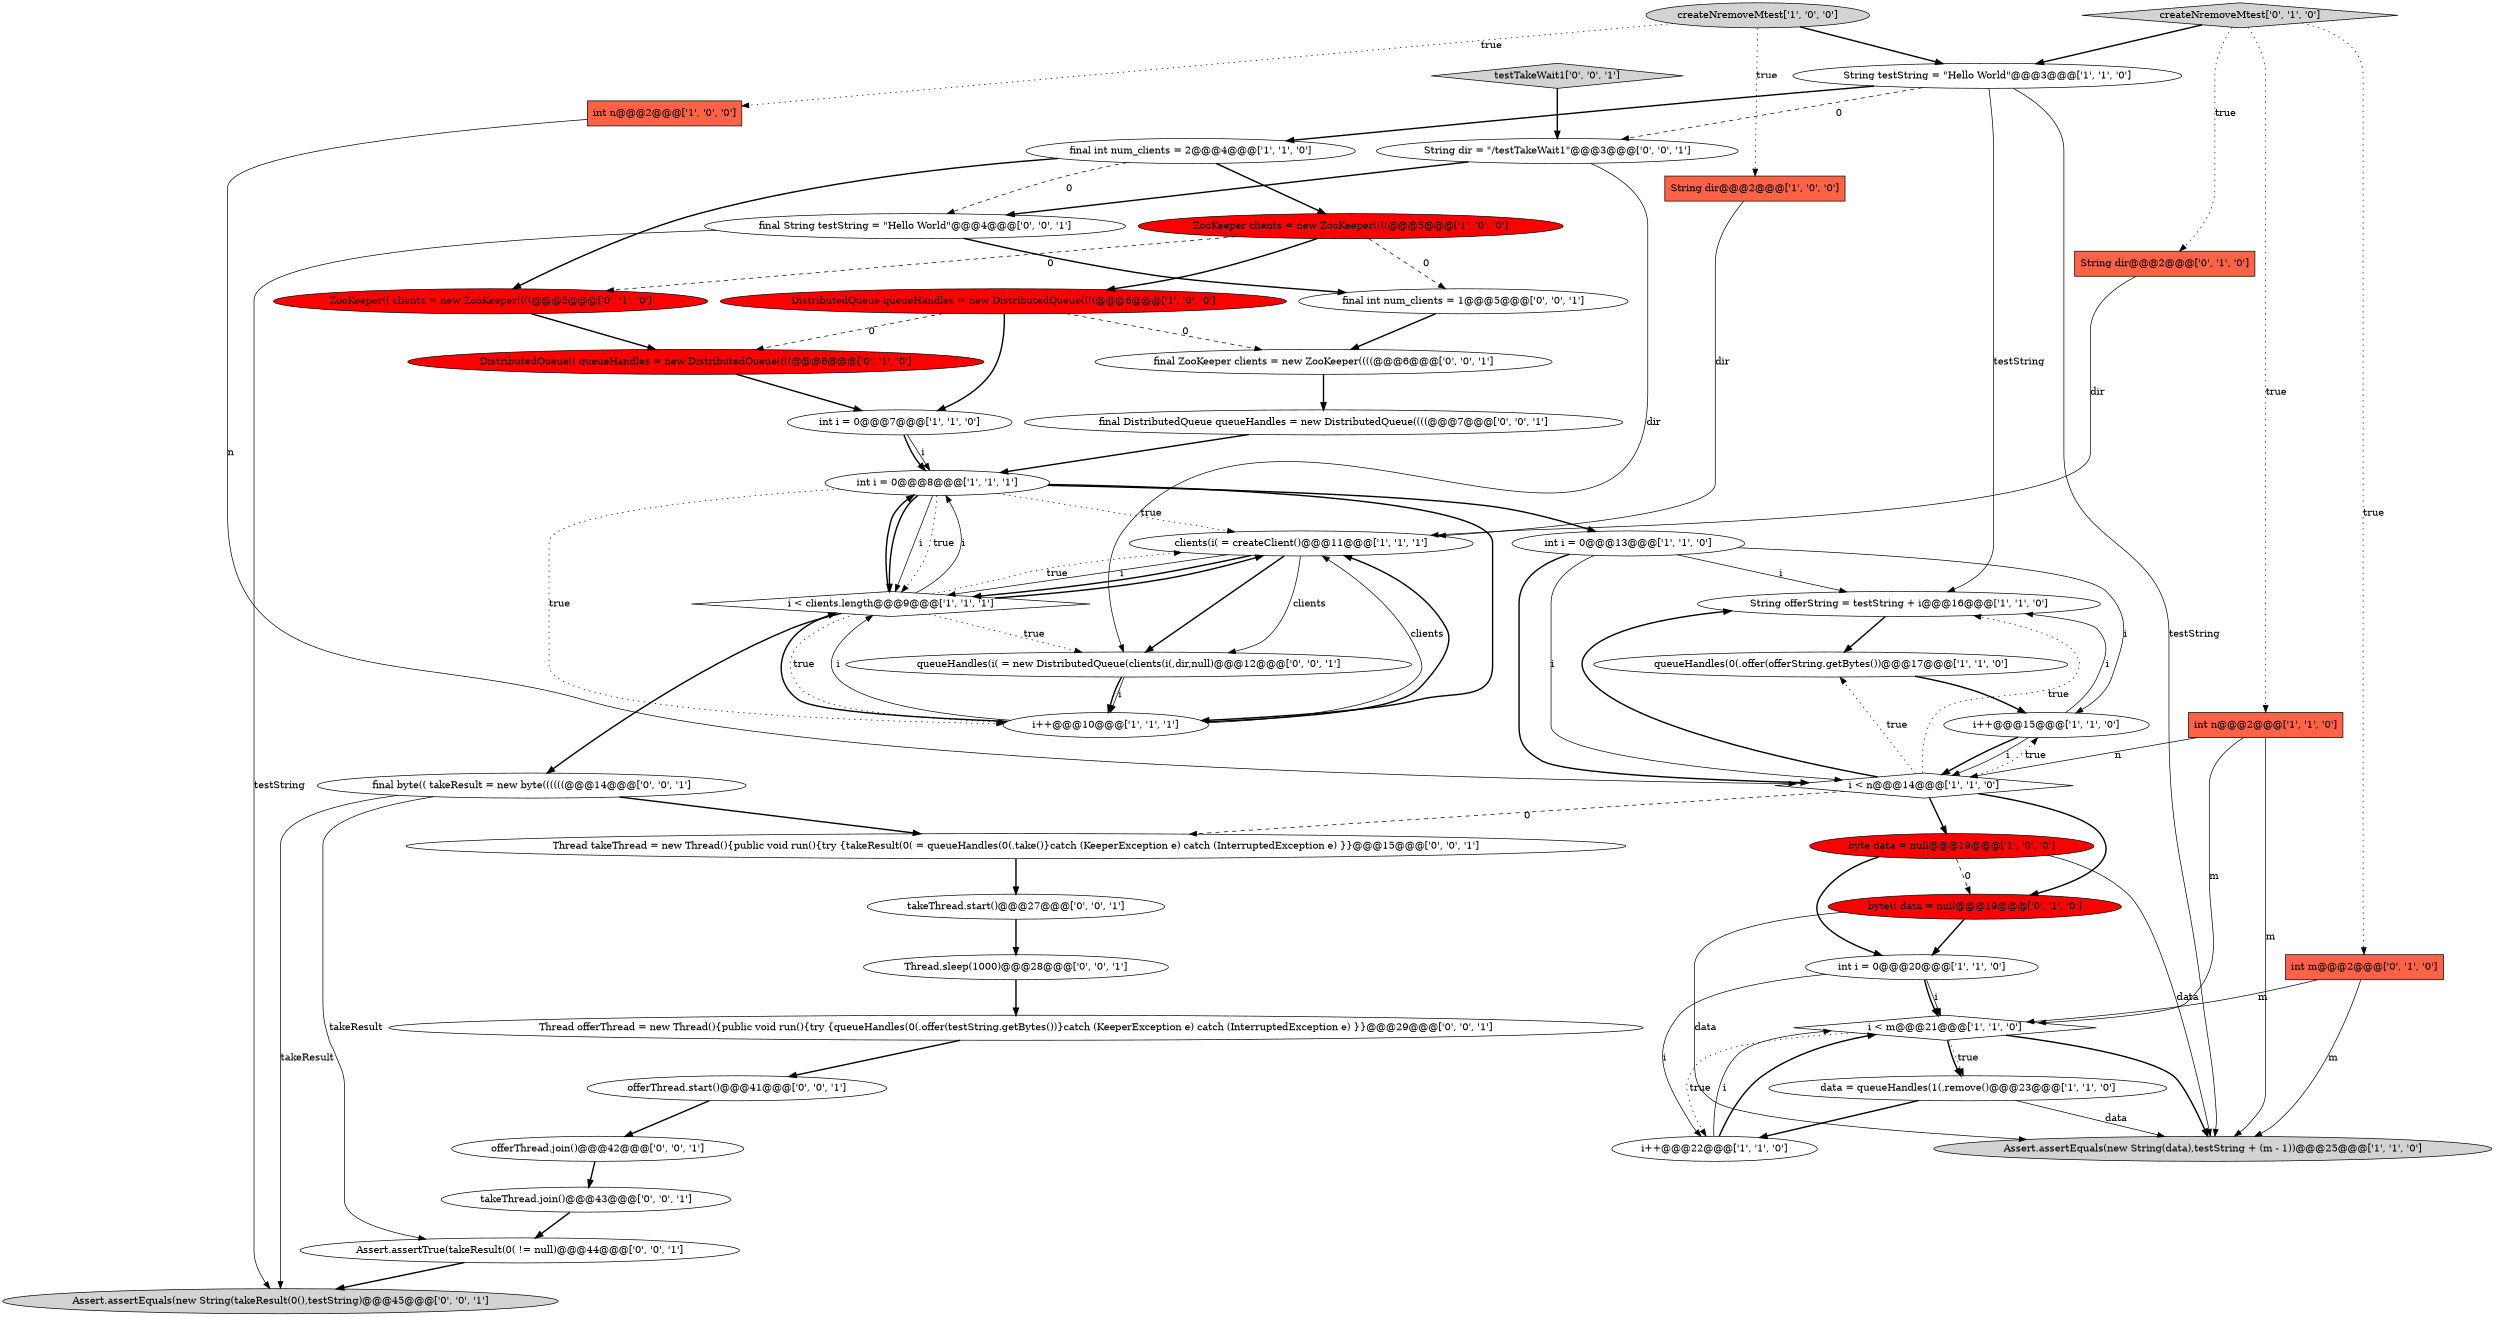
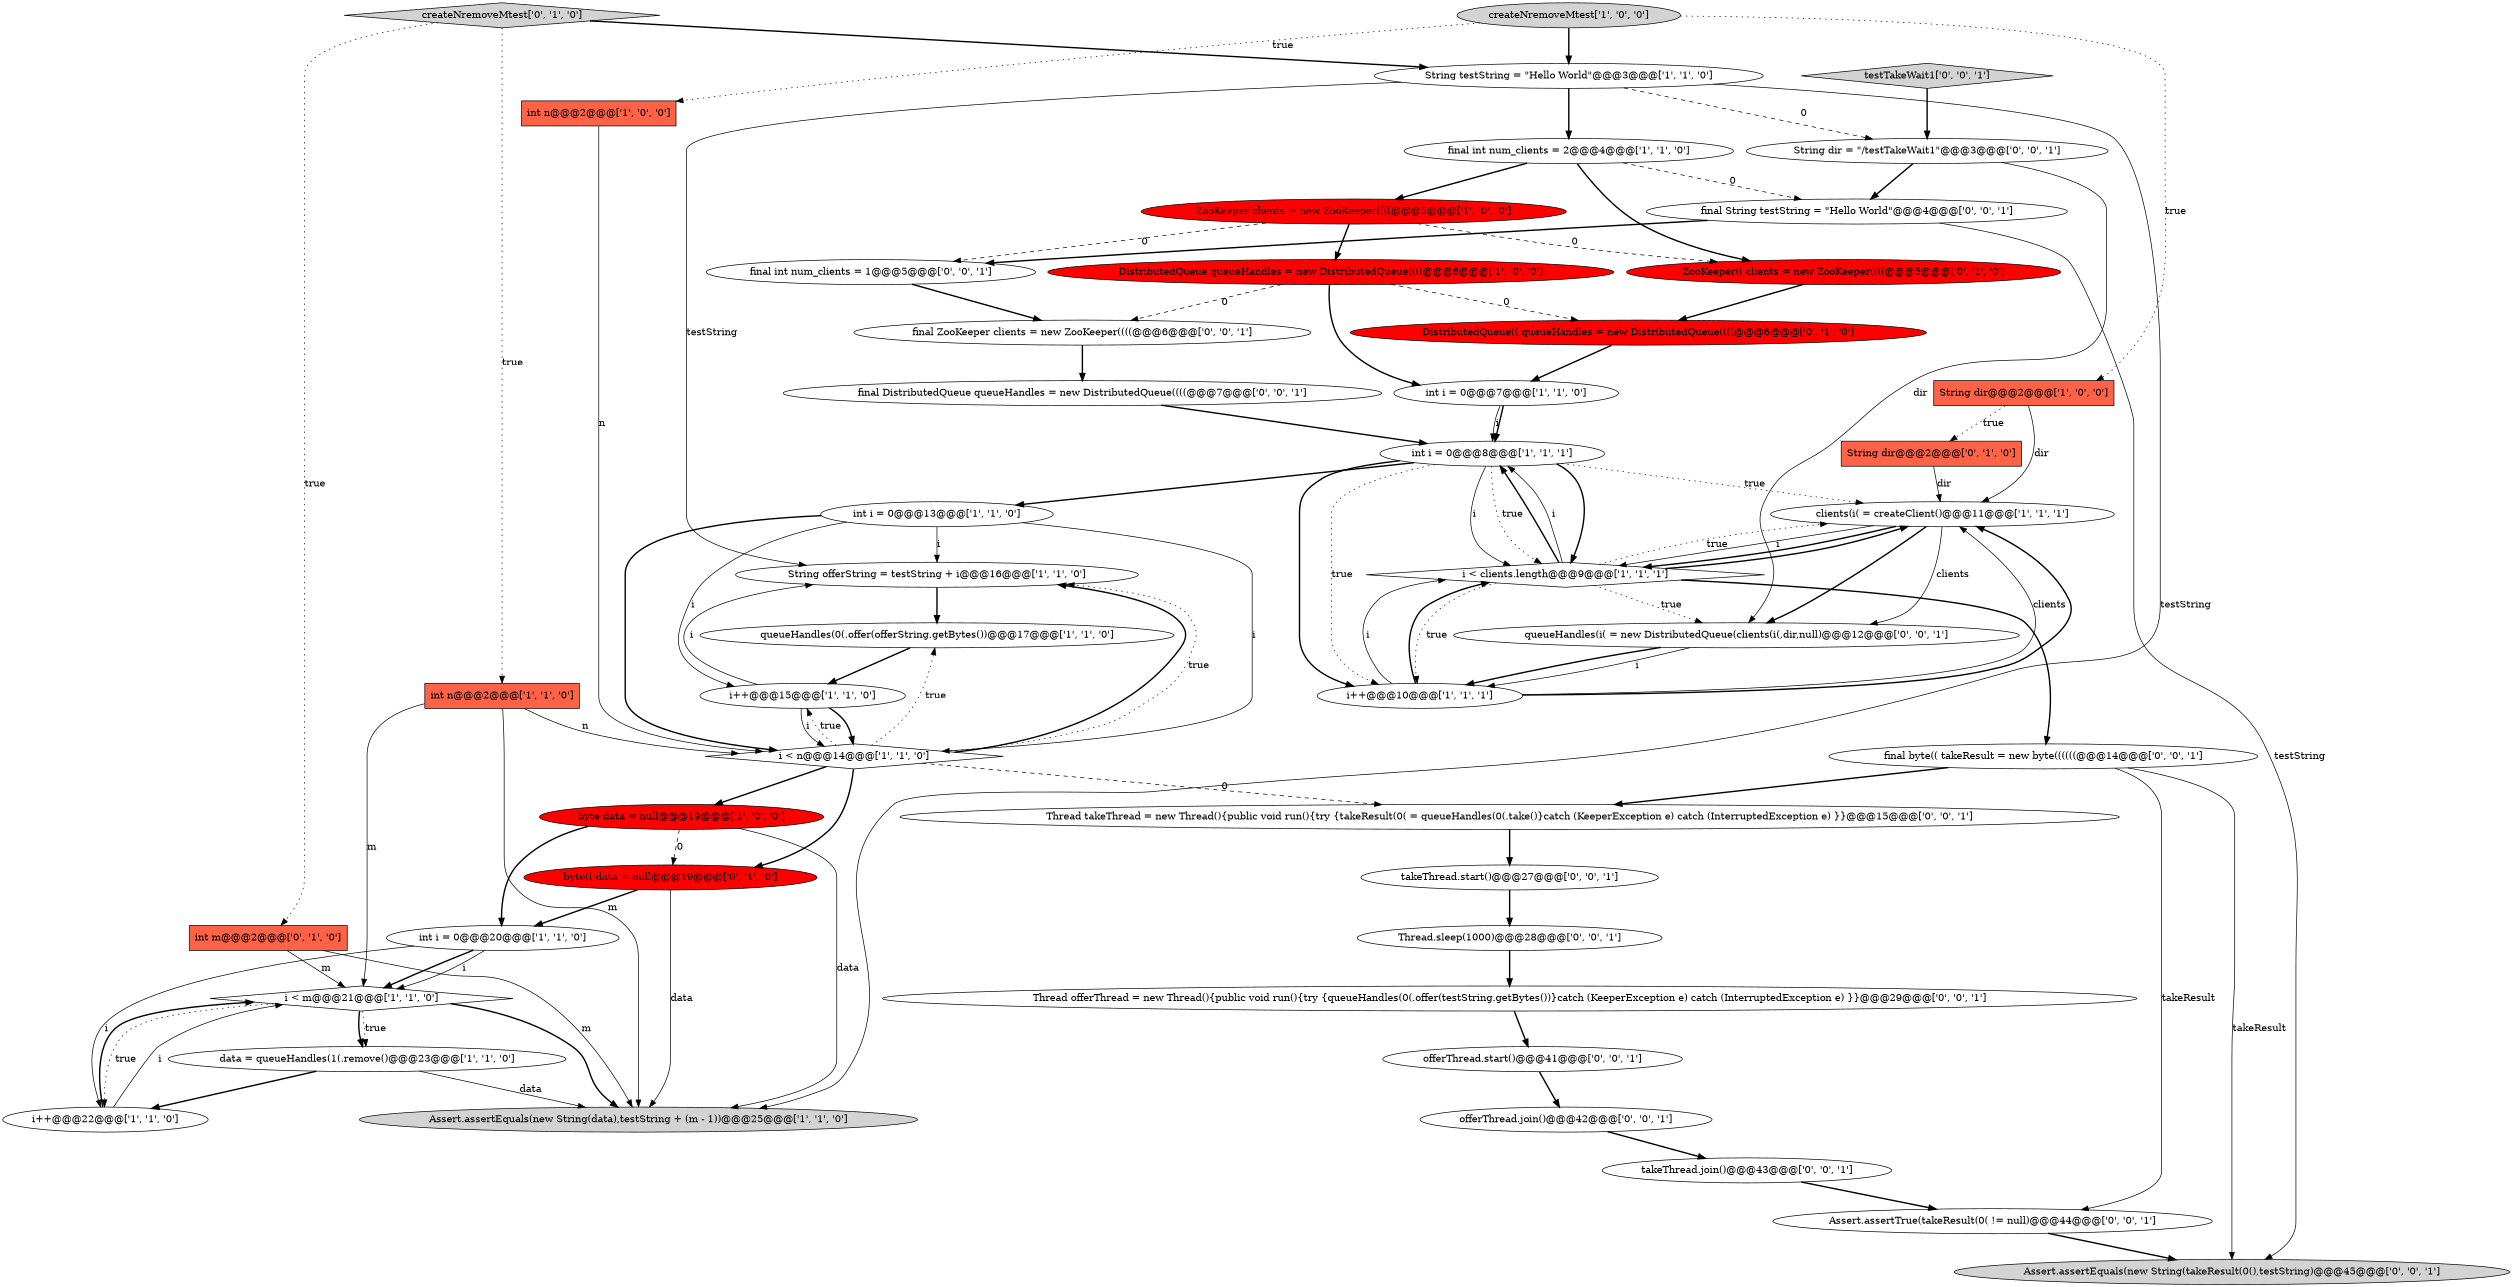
  digraph {
    node [fillcolor=white shape=ellipse style=filled]
    edge [style=bold]
    n1 [label="final DistributedQueue queueHandles = new DistributedQueue((((@@@7@@@['0', '0', '1']"]
    n2 [label="int i = 0@@@8@@@['1', '1', '1']"]
    n3 [label="clients(i( = createClient()@@@11@@@['1', '1', '1']"]
    n4 [label="i < clients.length@@@9@@@['1', '1', '1']" shape=diamond]
    n5 [label="i++@@@10@@@['1', '1', '1']"]
    n6 [label="int i = 0@@@13@@@['1', '1', '0']"]
    n7 [fillcolor=red label="ZooKeeper clients = new ZooKeeper((((@@@5@@@['1', '0', '0']"]
    n8 [fillcolor=red label="DistributedQueue queueHandles = new DistributedQueue((((@@@6@@@['1', '0', '0']"]
    n9 [label="final int num_clients = 1@@@5@@@['0', '0', '1']"]
    n10 [fillcolor=red label="ZooKeeper(( clients = new ZooKeeper((((@@@5@@@['0', '1', '0']"]
    n11 [label="final ZooKeeper clients = new ZooKeeper((((@@@6@@@['0', '0', '1']"]
    n12 [label="int i = 0@@@7@@@['1', '1', '0']"]
    n13 [fillcolor=red label="DistributedQueue(( queueHandles = new DistributedQueue((((@@@6@@@['0', '1', '0']"]
    n14 [fillcolor=lightgray label="Assert.assertEquals(new String(takeResult(0(),testString)@@@45@@@['0', '0', '1']"]
    n15 [label="final int num_clients = 2@@@4@@@['1', '1', '0']"]
    n16 [label="final String testString = \"Hello World\"@@@4@@@['0', '0', '1']"]
    n17 [label="takeThread.join()@@@43@@@['0', '0', '1']"]
    n18 [label="Assert.assertTrue(takeResult(0( != null)@@@44@@@['0', '0', '1']"]
    n19 [fillcolor=tomato label="int m@@@2@@@['0', '1', '0']" shape=box]
    n20 [fillcolor=lightgray label="Assert.assertEquals(new String(data),testString + (m - 1))@@@25@@@['1', '1', '0']"]
    n21 [label="i < m@@@21@@@['1', '1', '0']" shape=diamond]
    n22 [label="i++@@@22@@@['1', '1', '0']"]
    n23 [label="data = queueHandles(1(.remove()@@@23@@@['1', '1', '0']"]
    n24 [label="String dir = \"/testTakeWait1\"@@@3@@@['0', '0', '1']"]
    n25 [label="queueHandles(i( = new DistributedQueue(clients(i(,dir,null)@@@12@@@['0', '0', '1']"]
    n26 [label="final byte(( takeResult = new byte((((((@@@14@@@['0', '0', '1']"]
    n27 [label="Thread takeThread = new Thread(){public void run(){try {takeResult(0( = queueHandles(0(.take()}catch (KeeperException e) catch (InterruptedException e) }}@@@15@@@['0', '0', '1']"]
    n28 [label="takeThread.start()@@@27@@@['0', '0', '1']"]
    n29 [label="Thread offerThread = new Thread(){public void run(){try {queueHandles(0(.offer(testString.getBytes())}catch (KeeperException e) catch (InterruptedException e) }}@@@29@@@['0', '0', '1']"]
    n30 [label="offerThread.start()@@@41@@@['0', '0', '1']"]
    n31 [label="offerThread.join()@@@42@@@['0', '0', '1']"]
    n32 [fillcolor=red label="byte(( data = null@@@19@@@['0', '1', '0']"]
    n33 [label="int i = 0@@@20@@@['1', '1', '0']"]
    n34 [label="String offerString = testString + i@@@16@@@['1', '1', '0']"]
    n35 [label="queueHandles(0(.offer(offerString.getBytes())@@@17@@@['1', '1', '0']"]
    n36 [label="i++@@@15@@@['1', '1', '0']"]
    n37 [fillcolor=tomato label="String dir@@@2@@@['0', '1', '0']" shape=box]
    n38 [label="Thread.sleep(1000)@@@28@@@['0', '0', '1']"]
    n39 [fillcolor=tomato label="int n@@@2@@@['1', '0', '0']" shape=box]
    n40 [label="i < n@@@14@@@['1', '1', '0']" shape=diamond]
    n41 [fillcolor=red label="byte data = null@@@19@@@['1', '0', '0']"]
    n42 [fillcolor=lightgray label="testTakeWait1['0', '0', '1']" shape=diamond]
    n43 [fillcolor=lightgray label="createNremoveMtest['1', '0', '0']"]
    n44 [label="String testString = \"Hello World\"@@@3@@@['1', '1', '0']"]
    n45 [fillcolor=tomato label="String dir@@@2@@@['1', '0', '0']" shape=box]
    n46 [fillcolor=tomato label="int n@@@2@@@['1', '1', '0']" shape=box]
    n47 [fillcolor=lightgray label="createNremoveMtest['0', '1', '0']" shape=diamond]
    n1 -> n2
    n2 -> n3 [label=true style=dotted]
    n2 -> n4
    n2 -> n4 [label=i style=solid]
    n2 -> n4 [label=true style=dotted]
    n2 -> n5
    n2 -> n5 [label=true style=dotted]
    n2 -> n6
    n3 -> n4 [label=i style=solid]
    n3 -> n4
    n3 -> n25 [label=clients style=solid]
    n3 -> n25
    n4 -> n2
    n4 -> n2 [label=i style=solid]
    n4 -> n3
    n4 -> n3 [label=true style=dotted]
    n4 -> n5 [label=true style=dotted]
    n4 -> n25 [label=true style=dotted]
    n4 -> n26
    n5 -> n3 [label=clients style=solid]
    n5 -> n3
    n5 -> n4 [label=i style=solid]
    n5 -> n4
    n6 -> n34 [label=i style=solid]
    n6 -> n36 [label=i style=solid]
    n6 -> n40
    n6 -> n40 [label=i style=solid]
    n7 -> n8
    n7 -> n9 [label=0 style=dashed]
    n7 -> n10 [label=0 style=dashed]
    n8 -> n11 [label=0 style=dashed]
    n8 -> n12
    n8 -> n13 [label=0 style=dashed]
    n9 -> n11
    n10 -> n13
    n11 -> n1
    n12 -> n2
    n12 -> n2 [label=i style=solid]
    n13 -> n12
    n15 -> n7
    n15 -> n10
    n15 -> n16 [label=0 style=dashed]
    n16 -> n9
    n16 -> n14 [label=testString style=solid]
    n17 -> n18
    n18 -> n14
    n19 -> n20 [label=m style=solid]
    n19 -> n21 [label=m style=solid]
    n21 -> n20
    n21 -> n22 [label=true style=dotted]
    n21 -> n23
    n21 -> n23 [label=true style=dotted]
    n22 -> n21 [label=i style=solid]
    n22 -> n21
    n23 -> n20 [label=data style=solid]
    n23 -> n22
    n24 -> n16
    n24 -> n25 [label=dir style=solid]
    n25 -> n5 [label=i style=solid]
    n25 -> n5
    n26 -> n14 [label=takeResult style=solid]
    n26 -> n18 [label=takeResult style=solid]
    n26 -> n27
    n27 -> n28
    n28 -> n38
    n29 -> n30
    n30 -> n31
    n31 -> n17
    n32 -> n20 [label=data style=solid]
    n32 -> n33
    n33 -> n21 [label=i style=solid]
    n33 -> n21
    n33 -> n22 [label=i style=solid]
    n34 -> n35
    n35 -> n36
    n36 -> n34 [label=i style=solid]
    n36 -> n40
    n36 -> n40 [label=i style=solid]
    n37 -> n3 [label=dir style=solid]
    n38 -> n29
    n39 -> n40 [label=n style=solid]
    n40 -> n27 [label=0 style=dashed]
    n40 -> n32
    n40 -> n34
    n40 -> n34 [label=true style=dotted]
    n40 -> n35 [label=true style=dotted]
    n40 -> n36 [label=true style=dotted]
    n40 -> n41
    n41 -> n20 [label=data style=solid]
    n41 -> n32 [label=0 style=dashed]
    n41 -> n33
    n42 -> n24
    n43 -> n39 [label=true style=dotted]
    n43 -> n44
    n43 -> n45 [label=true style=dotted]
    n44 -> n15
    n44 -> n20 [label=testString style=solid]
    n44 -> n24 [label=0 style=dashed]
    n44 -> n34 [label=testString style=solid]
    n45 -> n3 [label=dir style=solid]
    n46 -> n20 [label=m style=solid]
    n46 -> n21 [label=m style=solid]
    n46 -> n40 [label=n style=solid]
    n47 -> n19 [label=true style=dotted]
-   n47 -> n37 [label=true style=dotted]
+   n45 -> n37 [label=true style=dotted]
    n47 -> n44
    n47 -> n46 [label=true style=dotted]
  }
